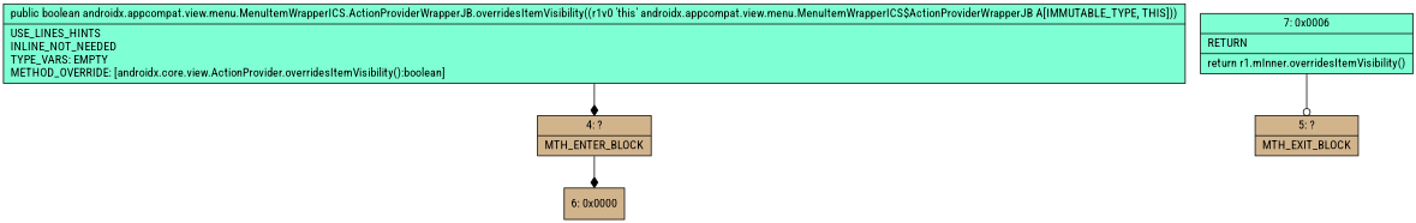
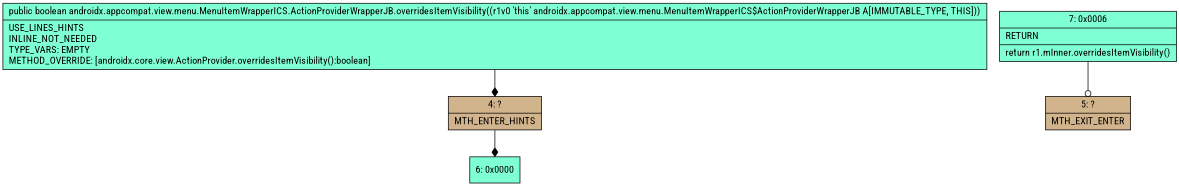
  digraph {
    fontname="Roboto Condensed"
    node [fillcolor=aquamarine fontname="Roboto Condensed" shape=record style=filled]
    edge [arrowhead=diamond fontname="Roboto Condensed"]
-   n1 [fillcolor=tan label="{4\:\ ?|MTH_ENTER_BLOCK\l}"]
-   n2 [fillcolor=tan label="{6\:\ 0x0000}"]
+   n1 [fillcolor=tan label="{4\:\ ?|MTH_ENTER_HINTS\l}"]
+   n2 [label="{6\:\ 0x0000}"]
    n3 [label="{7\:\ 0x0006|RETURN\l|return r1.mInner.overridesItemVisibility()\l}"]
-   n4 [fillcolor=tan label="{5\:\ ?|MTH_EXIT_BLOCK\l}"]
+   n4 [fillcolor=tan label="{5\:\ ?|MTH_EXIT_ENTER\l}"]
    n5 [label="{public boolean androidx.appcompat.view.menu.MenuItemWrapperICS.ActionProviderWrapperJB.overridesItemVisibility((r1v0 'this' androidx.appcompat.view.menu.MenuItemWrapperICS$ActionProviderWrapperJB A[IMMUTABLE_TYPE, THIS]))  | USE_LINES_HINTS\lINLINE_NOT_NEEDED\lTYPE_VARS: EMPTY\lMETHOD_OVERRIDE: [androidx.core.view.ActionProvider.overridesItemVisibility():boolean]\l}"]
    n1 -> n2
    n3 -> n4 [arrowhead=odot]
    n5 -> n1
  }
